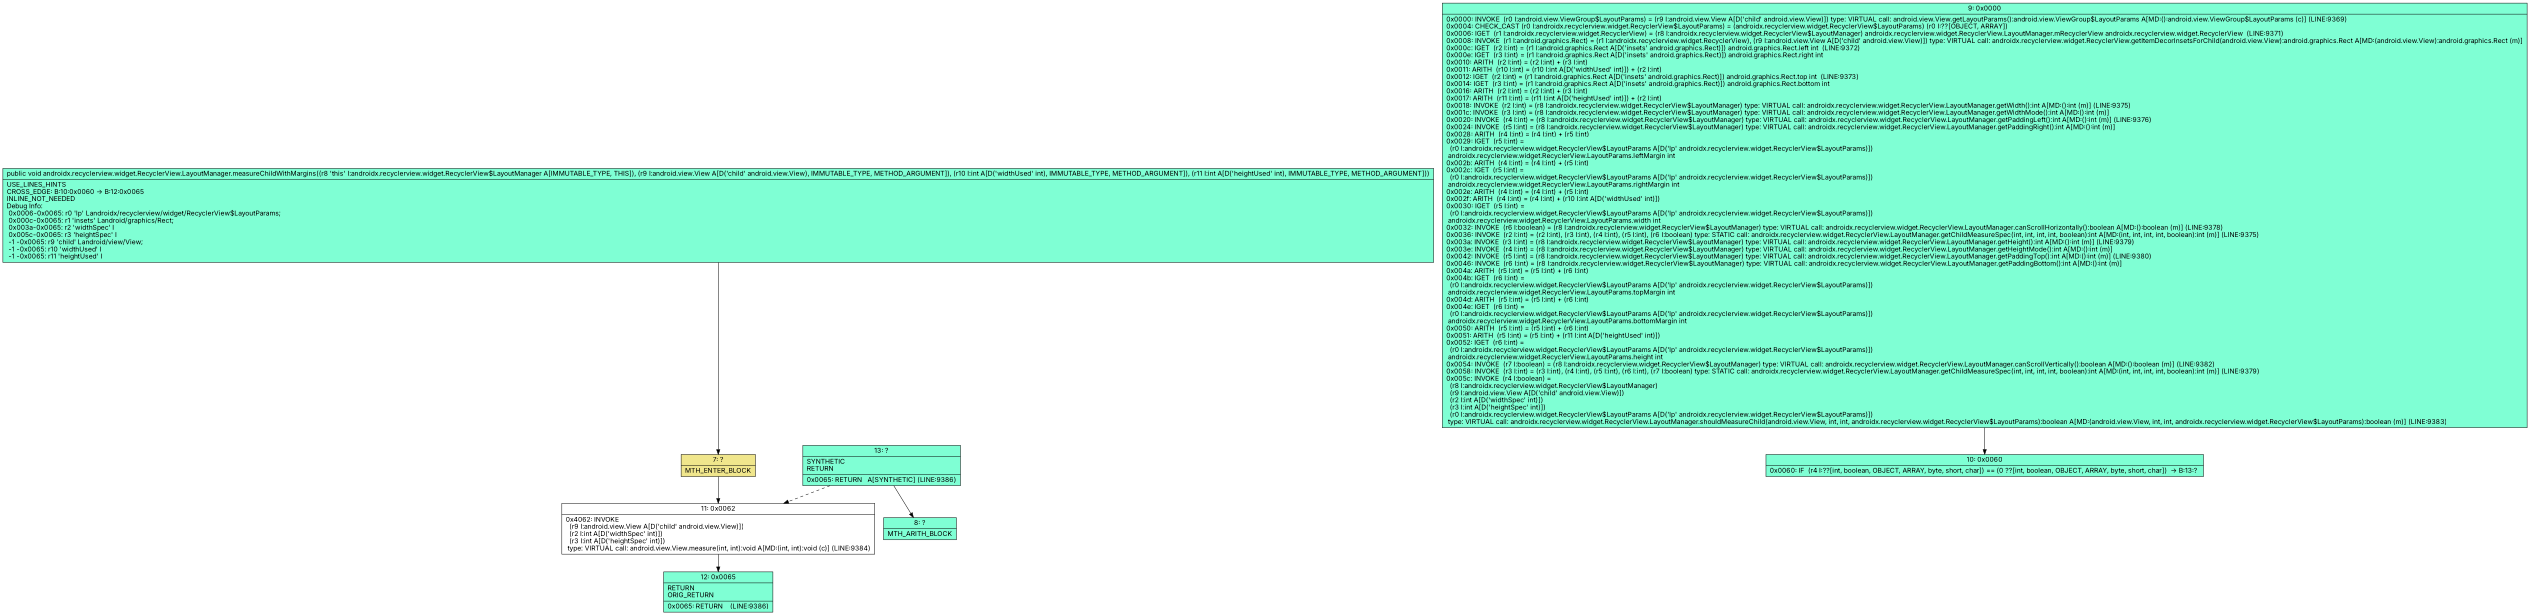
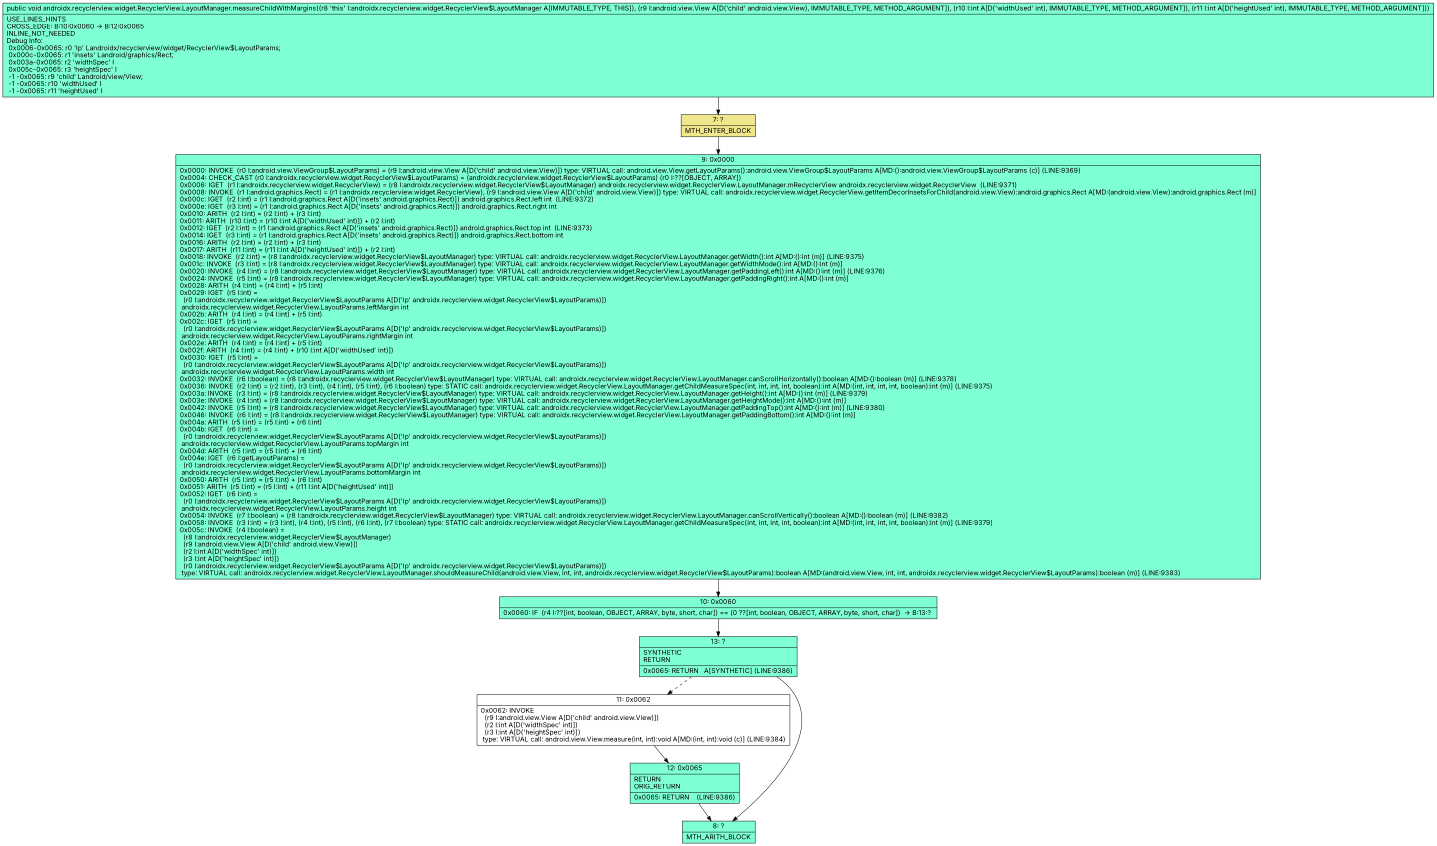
  digraph {
    fontname=Inter
    node [fillcolor=aquamarine fontname=Inter shape=record style=filled]
    edge [fontname=Inter]
    n1 [fillcolor=khaki label="{7\:\ ?|MTH_ENTER_BLOCK\l}"]
-   n2 [label="{9\:\ 0x0000|0x0000: INVOKE  (r0 I:android.view.ViewGroup$LayoutParams) = (r9 I:android.view.View A[D('child' android.view.View)]) type: VIRTUAL call: android.view.View.getLayoutParams():android.view.ViewGroup$LayoutParams A[MD:():android.view.ViewGroup$LayoutParams (c)] (LINE:9369)\l0x0004: CHECK_CAST (r0 I:androidx.recyclerview.widget.RecyclerView$LayoutParams) = (androidx.recyclerview.widget.RecyclerView$LayoutParams) (r0 I:??[OBJECT, ARRAY]) \l0x0006: IGET  (r1 I:androidx.recyclerview.widget.RecyclerView) = (r8 I:androidx.recyclerview.widget.RecyclerView$LayoutManager) androidx.recyclerview.widget.RecyclerView.LayoutManager.mRecyclerView androidx.recyclerview.widget.RecyclerView  (LINE:9371)\l0x0008: INVOKE  (r1 I:android.graphics.Rect) = (r1 I:androidx.recyclerview.widget.RecyclerView), (r9 I:android.view.View A[D('child' android.view.View)]) type: VIRTUAL call: androidx.recyclerview.widget.RecyclerView.getItemDecorInsetsForChild(android.view.View):android.graphics.Rect A[MD:(android.view.View):android.graphics.Rect (m)]\l0x000c: IGET  (r2 I:int) = (r1 I:android.graphics.Rect A[D('insets' android.graphics.Rect)]) android.graphics.Rect.left int  (LINE:9372)\l0x000e: IGET  (r3 I:int) = (r1 I:android.graphics.Rect A[D('insets' android.graphics.Rect)]) android.graphics.Rect.right int \l0x0010: ARITH  (r2 I:int) = (r2 I:int) + (r3 I:int) \l0x0011: ARITH  (r10 I:int) = (r10 I:int A[D('widthUsed' int)]) + (r2 I:int) \l0x0012: IGET  (r2 I:int) = (r1 I:android.graphics.Rect A[D('insets' android.graphics.Rect)]) android.graphics.Rect.top int  (LINE:9373)\l0x0014: IGET  (r3 I:int) = (r1 I:android.graphics.Rect A[D('insets' android.graphics.Rect)]) android.graphics.Rect.bottom int \l0x0016: ARITH  (r2 I:int) = (r2 I:int) + (r3 I:int) \l0x0017: ARITH  (r11 I:int) = (r11 I:int A[D('heightUsed' int)]) + (r2 I:int) \l0x0018: INVOKE  (r2 I:int) = (r8 I:androidx.recyclerview.widget.RecyclerView$LayoutManager) type: VIRTUAL call: androidx.recyclerview.widget.RecyclerView.LayoutManager.getWidth():int A[MD:():int (m)] (LINE:9375)\l0x001c: INVOKE  (r3 I:int) = (r8 I:androidx.recyclerview.widget.RecyclerView$LayoutManager) type: VIRTUAL call: androidx.recyclerview.widget.RecyclerView.LayoutManager.getWidthMode():int A[MD:():int (m)]\l0x0020: INVOKE  (r4 I:int) = (r8 I:androidx.recyclerview.widget.RecyclerView$LayoutManager) type: VIRTUAL call: androidx.recyclerview.widget.RecyclerView.LayoutManager.getPaddingLeft():int A[MD:():int (m)] (LINE:9376)\l0x0024: INVOKE  (r5 I:int) = (r8 I:androidx.recyclerview.widget.RecyclerView$LayoutManager) type: VIRTUAL call: androidx.recyclerview.widget.RecyclerView.LayoutManager.getPaddingRight():int A[MD:():int (m)]\l0x0028: ARITH  (r4 I:int) = (r4 I:int) + (r5 I:int) \l0x0029: IGET  (r5 I:int) = \l  (r0 I:androidx.recyclerview.widget.RecyclerView$LayoutParams A[D('lp' androidx.recyclerview.widget.RecyclerView$LayoutParams)])\l androidx.recyclerview.widget.RecyclerView.LayoutParams.leftMargin int \l0x002b: ARITH  (r4 I:int) = (r4 I:int) + (r5 I:int) \l0x002c: IGET  (r5 I:int) = \l  (r0 I:androidx.recyclerview.widget.RecyclerView$LayoutParams A[D('lp' androidx.recyclerview.widget.RecyclerView$LayoutParams)])\l androidx.recyclerview.widget.RecyclerView.LayoutParams.rightMargin int \l0x002e: ARITH  (r4 I:int) = (r4 I:int) + (r5 I:int) \l0x002f: ARITH  (r4 I:int) = (r4 I:int) + (r10 I:int A[D('widthUsed' int)]) \l0x0030: IGET  (r5 I:int) = \l  (r0 I:androidx.recyclerview.widget.RecyclerView$LayoutParams A[D('lp' androidx.recyclerview.widget.RecyclerView$LayoutParams)])\l androidx.recyclerview.widget.RecyclerView.LayoutParams.width int \l0x0032: INVOKE  (r6 I:boolean) = (r8 I:androidx.recyclerview.widget.RecyclerView$LayoutManager) type: VIRTUAL call: androidx.recyclerview.widget.RecyclerView.LayoutManager.canScrollHorizontally():boolean A[MD:():boolean (m)] (LINE:9378)\l0x0036: INVOKE  (r2 I:int) = (r2 I:int), (r3 I:int), (r4 I:int), (r5 I:int), (r6 I:boolean) type: STATIC call: androidx.recyclerview.widget.RecyclerView.LayoutManager.getChildMeasureSpec(int, int, int, int, boolean):int A[MD:(int, int, int, int, boolean):int (m)] (LINE:9375)\l0x003a: INVOKE  (r3 I:int) = (r8 I:androidx.recyclerview.widget.RecyclerView$LayoutManager) type: VIRTUAL call: androidx.recyclerview.widget.RecyclerView.LayoutManager.getHeight():int A[MD:():int (m)] (LINE:9379)\l0x003e: INVOKE  (r4 I:int) = (r8 I:androidx.recyclerview.widget.RecyclerView$LayoutManager) type: VIRTUAL call: androidx.recyclerview.widget.RecyclerView.LayoutManager.getHeightMode():int A[MD:():int (m)]\l0x0042: INVOKE  (r5 I:int) = (r8 I:androidx.recyclerview.widget.RecyclerView$LayoutManager) type: VIRTUAL call: androidx.recyclerview.widget.RecyclerView.LayoutManager.getPaddingTop():int A[MD:():int (m)] (LINE:9380)\l0x0046: INVOKE  (r6 I:int) = (r8 I:androidx.recyclerview.widget.RecyclerView$LayoutManager) type: VIRTUAL call: androidx.recyclerview.widget.RecyclerView.LayoutManager.getPaddingBottom():int A[MD:():int (m)]\l0x004a: ARITH  (r5 I:int) = (r5 I:int) + (r6 I:int) \l0x004b: IGET  (r6 I:int) = \l  (r0 I:androidx.recyclerview.widget.RecyclerView$LayoutParams A[D('lp' androidx.recyclerview.widget.RecyclerView$LayoutParams)])\l androidx.recyclerview.widget.RecyclerView.LayoutParams.topMargin int \l0x004d: ARITH  (r5 I:int) = (r5 I:int) + (r6 I:int) \l0x004e: IGET  (r6 I:int) = \l  (r0 I:androidx.recyclerview.widget.RecyclerView$LayoutParams A[D('lp' androidx.recyclerview.widget.RecyclerView$LayoutParams)])\l androidx.recyclerview.widget.RecyclerView.LayoutParams.bottomMargin int \l0x0050: ARITH  (r5 I:int) = (r5 I:int) + (r6 I:int) \l0x0051: ARITH  (r5 I:int) = (r5 I:int) + (r11 I:int A[D('heightUsed' int)]) \l0x0052: IGET  (r6 I:int) = \l  (r0 I:androidx.recyclerview.widget.RecyclerView$LayoutParams A[D('lp' androidx.recyclerview.widget.RecyclerView$LayoutParams)])\l androidx.recyclerview.widget.RecyclerView.LayoutParams.height int \l0x0054: INVOKE  (r7 I:boolean) = (r8 I:androidx.recyclerview.widget.RecyclerView$LayoutManager) type: VIRTUAL call: androidx.recyclerview.widget.RecyclerView.LayoutManager.canScrollVertically():boolean A[MD:():boolean (m)] (LINE:9382)\l0x0058: INVOKE  (r3 I:int) = (r3 I:int), (r4 I:int), (r5 I:int), (r6 I:int), (r7 I:boolean) type: STATIC call: androidx.recyclerview.widget.RecyclerView.LayoutManager.getChildMeasureSpec(int, int, int, int, boolean):int A[MD:(int, int, int, int, boolean):int (m)] (LINE:9379)\l0x005c: INVOKE  (r4 I:boolean) = \l  (r8 I:androidx.recyclerview.widget.RecyclerView$LayoutManager)\l  (r9 I:android.view.View A[D('child' android.view.View)])\l  (r2 I:int A[D('widthSpec' int)])\l  (r3 I:int A[D('heightSpec' int)])\l  (r0 I:androidx.recyclerview.widget.RecyclerView$LayoutParams A[D('lp' androidx.recyclerview.widget.RecyclerView$LayoutParams)])\l type: VIRTUAL call: androidx.recyclerview.widget.RecyclerView.LayoutManager.shouldMeasureChild(android.view.View, int, int, androidx.recyclerview.widget.RecyclerView$LayoutParams):boolean A[MD:(android.view.View, int, int, androidx.recyclerview.widget.RecyclerView$LayoutParams):boolean (m)] (LINE:9383)\l}"]
+   n2 [label="{9\:\ 0x0000|0x0000: INVOKE  (r0 I:android.view.ViewGroup$LayoutParams) = (r9 I:android.view.View A[D('child' android.view.View)]) type: VIRTUAL call: android.view.View.getLayoutParams():android.view.ViewGroup$LayoutParams A[MD:():android.view.ViewGroup$LayoutParams (c)] (LINE:9369)\l0x0004: CHECK_CAST (r0 I:androidx.recyclerview.widget.RecyclerView$LayoutParams) = (androidx.recyclerview.widget.RecyclerView$LayoutParams) (r0 I:??[OBJECT, ARRAY]) \l0x0006: IGET  (r1 I:androidx.recyclerview.widget.RecyclerView) = (r8 I:androidx.recyclerview.widget.RecyclerView$LayoutManager) androidx.recyclerview.widget.RecyclerView.LayoutManager.mRecyclerView androidx.recyclerview.widget.RecyclerView  (LINE:9371)\l0x0008: INVOKE  (r1 I:android.graphics.Rect) = (r1 I:androidx.recyclerview.widget.RecyclerView), (r9 I:android.view.View A[D('child' android.view.View)]) type: VIRTUAL call: androidx.recyclerview.widget.RecyclerView.getItemDecorInsetsForChild(android.view.View):android.graphics.Rect A[MD:(android.view.View):android.graphics.Rect (m)]\l0x000c: IGET  (r2 I:int) = (r1 I:android.graphics.Rect A[D('insets' android.graphics.Rect)]) android.graphics.Rect.left int  (LINE:9372)\l0x000e: IGET  (r3 I:int) = (r1 I:android.graphics.Rect A[D('insets' android.graphics.Rect)]) android.graphics.Rect.right int \l0x0010: ARITH  (r2 I:int) = (r2 I:int) + (r3 I:int) \l0x0011: ARITH  (r10 I:int) = (r10 I:int A[D('widthUsed' int)]) + (r2 I:int) \l0x0012: IGET  (r2 I:int) = (r1 I:android.graphics.Rect A[D('insets' android.graphics.Rect)]) android.graphics.Rect.top int  (LINE:9373)\l0x0014: IGET  (r3 I:int) = (r1 I:android.graphics.Rect A[D('insets' android.graphics.Rect)]) android.graphics.Rect.bottom int \l0x0016: ARITH  (r2 I:int) = (r2 I:int) + (r3 I:int) \l0x0017: ARITH  (r11 I:int) = (r11 I:int A[D('heightUsed' int)]) + (r2 I:int) \l0x0018: INVOKE  (r2 I:int) = (r8 I:androidx.recyclerview.widget.RecyclerView$LayoutManager) type: VIRTUAL call: androidx.recyclerview.widget.RecyclerView.LayoutManager.getWidth():int A[MD:():int (m)] (LINE:9375)\l0x001c: INVOKE  (r3 I:int) = (r8 I:androidx.recyclerview.widget.RecyclerView$LayoutManager) type: VIRTUAL call: androidx.recyclerview.widget.RecyclerView.LayoutManager.getWidthMode():int A[MD:():int (m)]\l0x0020: INVOKE  (r4 I:int) = (r8 I:androidx.recyclerview.widget.RecyclerView$LayoutManager) type: VIRTUAL call: androidx.recyclerview.widget.RecyclerView.LayoutManager.getPaddingLeft():int A[MD:():int (m)] (LINE:9376)\l0x0024: INVOKE  (r5 I:int) = (r8 I:androidx.recyclerview.widget.RecyclerView$LayoutManager) type: VIRTUAL call: androidx.recyclerview.widget.RecyclerView.LayoutManager.getPaddingRight():int A[MD:():int (m)]\l0x0028: ARITH  (r4 I:int) = (r4 I:int) + (r5 I:int) \l0x0029: IGET  (r5 I:int) = \l  (r0 I:androidx.recyclerview.widget.RecyclerView$LayoutParams A[D('lp' androidx.recyclerview.widget.RecyclerView$LayoutParams)])\l androidx.recyclerview.widget.RecyclerView.LayoutParams.leftMargin int \l0x002b: ARITH  (r4 I:int) = (r4 I:int) + (r5 I:int) \l0x002c: IGET  (r5 I:int) = \l  (r0 I:androidx.recyclerview.widget.RecyclerView$LayoutParams A[D('lp' androidx.recyclerview.widget.RecyclerView$LayoutParams)])\l androidx.recyclerview.widget.RecyclerView.LayoutParams.rightMargin int \l0x002e: ARITH  (r4 I:int) = (r4 I:int) + (r5 I:int) \l0x002f: ARITH  (r4 I:int) = (r4 I:int) + (r10 I:int A[D('widthUsed' int)]) \l0x0030: IGET  (r5 I:int) = \l  (r0 I:androidx.recyclerview.widget.RecyclerView$LayoutParams A[D('lp' androidx.recyclerview.widget.RecyclerView$LayoutParams)])\l androidx.recyclerview.widget.RecyclerView.LayoutParams.width int \l0x0032: INVOKE  (r6 I:boolean) = (r8 I:androidx.recyclerview.widget.RecyclerView$LayoutManager) type: VIRTUAL call: androidx.recyclerview.widget.RecyclerView.LayoutManager.canScrollHorizontally():boolean A[MD:():boolean (m)] (LINE:9378)\l0x0036: INVOKE  (r2 I:int) = (r2 I:int), (r3 I:int), (r4 I:int), (r5 I:int), (r6 I:boolean) type: STATIC call: androidx.recyclerview.widget.RecyclerView.LayoutManager.getChildMeasureSpec(int, int, int, int, boolean):int A[MD:(int, int, int, int, boolean):int (m)] (LINE:9375)\l0x003a: INVOKE  (r3 I:int) = (r8 I:androidx.recyclerview.widget.RecyclerView$LayoutManager) type: VIRTUAL call: androidx.recyclerview.widget.RecyclerView.LayoutManager.getHeight():int A[MD:():int (m)] (LINE:9379)\l0x003e: INVOKE  (r4 I:int) = (r8 I:androidx.recyclerview.widget.RecyclerView$LayoutManager) type: VIRTUAL call: androidx.recyclerview.widget.RecyclerView.LayoutManager.getHeightMode():int A[MD:():int (m)]\l0x0042: INVOKE  (r5 I:int) = (r8 I:androidx.recyclerview.widget.RecyclerView$LayoutManager) type: VIRTUAL call: androidx.recyclerview.widget.RecyclerView.LayoutManager.getPaddingTop():int A[MD:():int (m)] (LINE:9380)\l0x0046: INVOKE  (r6 I:int) = (r8 I:androidx.recyclerview.widget.RecyclerView$LayoutManager) type: VIRTUAL call: androidx.recyclerview.widget.RecyclerView.LayoutManager.getPaddingBottom():int A[MD:():int (m)]\l0x004a: ARITH  (r5 I:int) = (r5 I:int) + (r6 I:int) \l0x004b: IGET  (r6 I:int) = \l  (r0 I:androidx.recyclerview.widget.RecyclerView$LayoutParams A[D('lp' androidx.recyclerview.widget.RecyclerView$LayoutParams)])\l androidx.recyclerview.widget.RecyclerView.LayoutParams.topMargin int \l0x004d: ARITH  (r5 I:int) = (r5 I:int) + (r6 I:int) \l0x004e: IGET  (r6 I:getLayoutParams) = \l  (r0 I:androidx.recyclerview.widget.RecyclerView$LayoutParams A[D('lp' androidx.recyclerview.widget.RecyclerView$LayoutParams)])\l androidx.recyclerview.widget.RecyclerView.LayoutParams.bottomMargin int \l0x0050: ARITH  (r5 I:int) = (r5 I:int) + (r6 I:int) \l0x0051: ARITH  (r5 I:int) = (r5 I:int) + (r11 I:int A[D('heightUsed' int)]) \l0x0052: IGET  (r6 I:int) = \l  (r0 I:androidx.recyclerview.widget.RecyclerView$LayoutParams A[D('lp' androidx.recyclerview.widget.RecyclerView$LayoutParams)])\l androidx.recyclerview.widget.RecyclerView.LayoutParams.height int \l0x0054: INVOKE  (r7 I:boolean) = (r8 I:androidx.recyclerview.widget.RecyclerView$LayoutManager) type: VIRTUAL call: androidx.recyclerview.widget.RecyclerView.LayoutManager.canScrollVertically():boolean A[MD:():boolean (m)] (LINE:9382)\l0x0058: INVOKE  (r3 I:int) = (r3 I:int), (r4 I:int), (r5 I:int), (r6 I:int), (r7 I:boolean) type: STATIC call: androidx.recyclerview.widget.RecyclerView.LayoutManager.getChildMeasureSpec(int, int, int, int, boolean):int A[MD:(int, int, int, int, boolean):int (m)] (LINE:9379)\l0x005c: INVOKE  (r4 I:boolean) = \l  (r8 I:androidx.recyclerview.widget.RecyclerView$LayoutManager)\l  (r9 I:android.view.View A[D('child' android.view.View)])\l  (r2 I:int A[D('widthSpec' int)])\l  (r3 I:int A[D('heightSpec' int)])\l  (r0 I:androidx.recyclerview.widget.RecyclerView$LayoutParams A[D('lp' androidx.recyclerview.widget.RecyclerView$LayoutParams)])\l type: VIRTUAL call: androidx.recyclerview.widget.RecyclerView.LayoutManager.shouldMeasureChild(android.view.View, int, int, androidx.recyclerview.widget.RecyclerView$LayoutParams):boolean A[MD:(android.view.View, int, int, androidx.recyclerview.widget.RecyclerView$LayoutParams):boolean (m)] (LINE:9383)\l}"]
    n3 [label="{10\:\ 0x0060|0x0060: IF  (r4 I:??[int, boolean, OBJECT, ARRAY, byte, short, char]) == (0 ??[int, boolean, OBJECT, ARRAY, byte, short, char])  \-\> B:13:? \l}"]
    n4 [label="{13\:\ ?|SYNTHETIC\lRETURN\l|0x0065: RETURN   A[SYNTHETIC] (LINE:9386)\l}"]
-   n5 [fillcolor=white label="{11\:\ 0x0062|0x4062: INVOKE  \l  (r9 I:android.view.View A[D('child' android.view.View)])\l  (r2 I:int A[D('widthSpec' int)])\l  (r3 I:int A[D('heightSpec' int)])\l type: VIRTUAL call: android.view.View.measure(int, int):void A[MD:(int, int):void (c)] (LINE:9384)\l}"]
+   n5 [fillcolor=white label="{11\:\ 0x0062|0x0062: INVOKE  \l  (r9 I:android.view.View A[D('child' android.view.View)])\l  (r2 I:int A[D('widthSpec' int)])\l  (r3 I:int A[D('heightSpec' int)])\l type: VIRTUAL call: android.view.View.measure(int, int):void A[MD:(int, int):void (c)] (LINE:9384)\l}"]
    n6 [label="{12\:\ 0x0065|RETURN\lORIG_RETURN\l|0x0065: RETURN    (LINE:9386)\l}"]
    n7 [label="{8\:\ ?|MTH_ARITH_BLOCK\l}"]
    n8 [label="{public void androidx.recyclerview.widget.RecyclerView.LayoutManager.measureChildWithMargins((r8 'this' I:androidx.recyclerview.widget.RecyclerView$LayoutManager A[IMMUTABLE_TYPE, THIS]), (r9 I:android.view.View A[D('child' android.view.View), IMMUTABLE_TYPE, METHOD_ARGUMENT]), (r10 I:int A[D('widthUsed' int), IMMUTABLE_TYPE, METHOD_ARGUMENT]), (r11 I:int A[D('heightUsed' int), IMMUTABLE_TYPE, METHOD_ARGUMENT]))  | USE_LINES_HINTS\lCROSS_EDGE: B:10:0x0060 \-\> B:12:0x0065\lINLINE_NOT_NEEDED\lDebug Info:\l  0x0006\-0x0065: r0 'lp' Landroidx\/recyclerview\/widget\/RecyclerView$LayoutParams;\l  0x000c\-0x0065: r1 'insets' Landroid\/graphics\/Rect;\l  0x003a\-0x0065: r2 'widthSpec' I\l  0x005c\-0x0065: r3 'heightSpec' I\l  \-1 \-0x0065: r9 'child' Landroid\/view\/View;\l  \-1 \-0x0065: r10 'widthUsed' I\l  \-1 \-0x0065: r11 'heightUsed' I\l}"]
-   n1 -> n5
+   n1 -> n2
    n2 -> n3
+   n3 -> n4
    n4 -> n5 [style=dashed]
    n4 -> n7
    n5 -> n6
+   n6 -> n7
    n8 -> n1
  }
